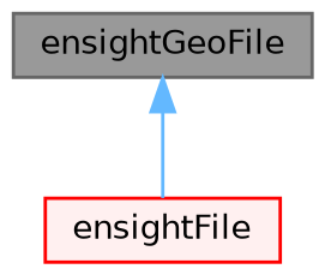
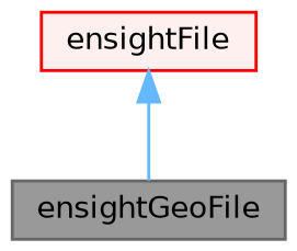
  digraph {
    node [fontname=Helvetica fontsize=10 shape=box style=filled]
    n1 [color=gray40 fillcolor=grey60 fontcolor=black height=0.2 label=ensightGeoFile width=0.4]
    n2 [color=red fillcolor="#FFF0F0" height=0.2 label=ensightFile width=0.4]
-   n1 -> n2 [color=steelblue1 dir=back fontname=Helvetica fontsize=10 labelfontname=Helvetica labelfontsize=10 style=solid]
+   n2 -> n1 [color=steelblue1 dir=back fontname=Helvetica fontsize=10 labelfontname=Helvetica labelfontsize=10 style=solid]
  }
